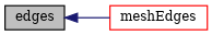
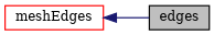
  digraph {
    rankdir=LR
    fontname="DejaVu Serif"
    node [fontname="DejaVu Serif" fontsize=10 shape=record]
    n1 [color=black fillcolor=grey75 fontcolor=black height=0.2 label=edges style=filled width=0.4]
    n2 [color=red height=0.2 label=meshEdges width=0.4]
-   n1 -> n2 [color=midnightblue dir=back fontname="DejaVu Serif" fontsize=10 labelfontname=FreeSans labelfontsize=10 style=solid]
+   n2 -> n1 [color=midnightblue dir=back fontname="DejaVu Serif" fontsize=10 labelfontname=FreeSans labelfontsize=10 style=solid]
  }
